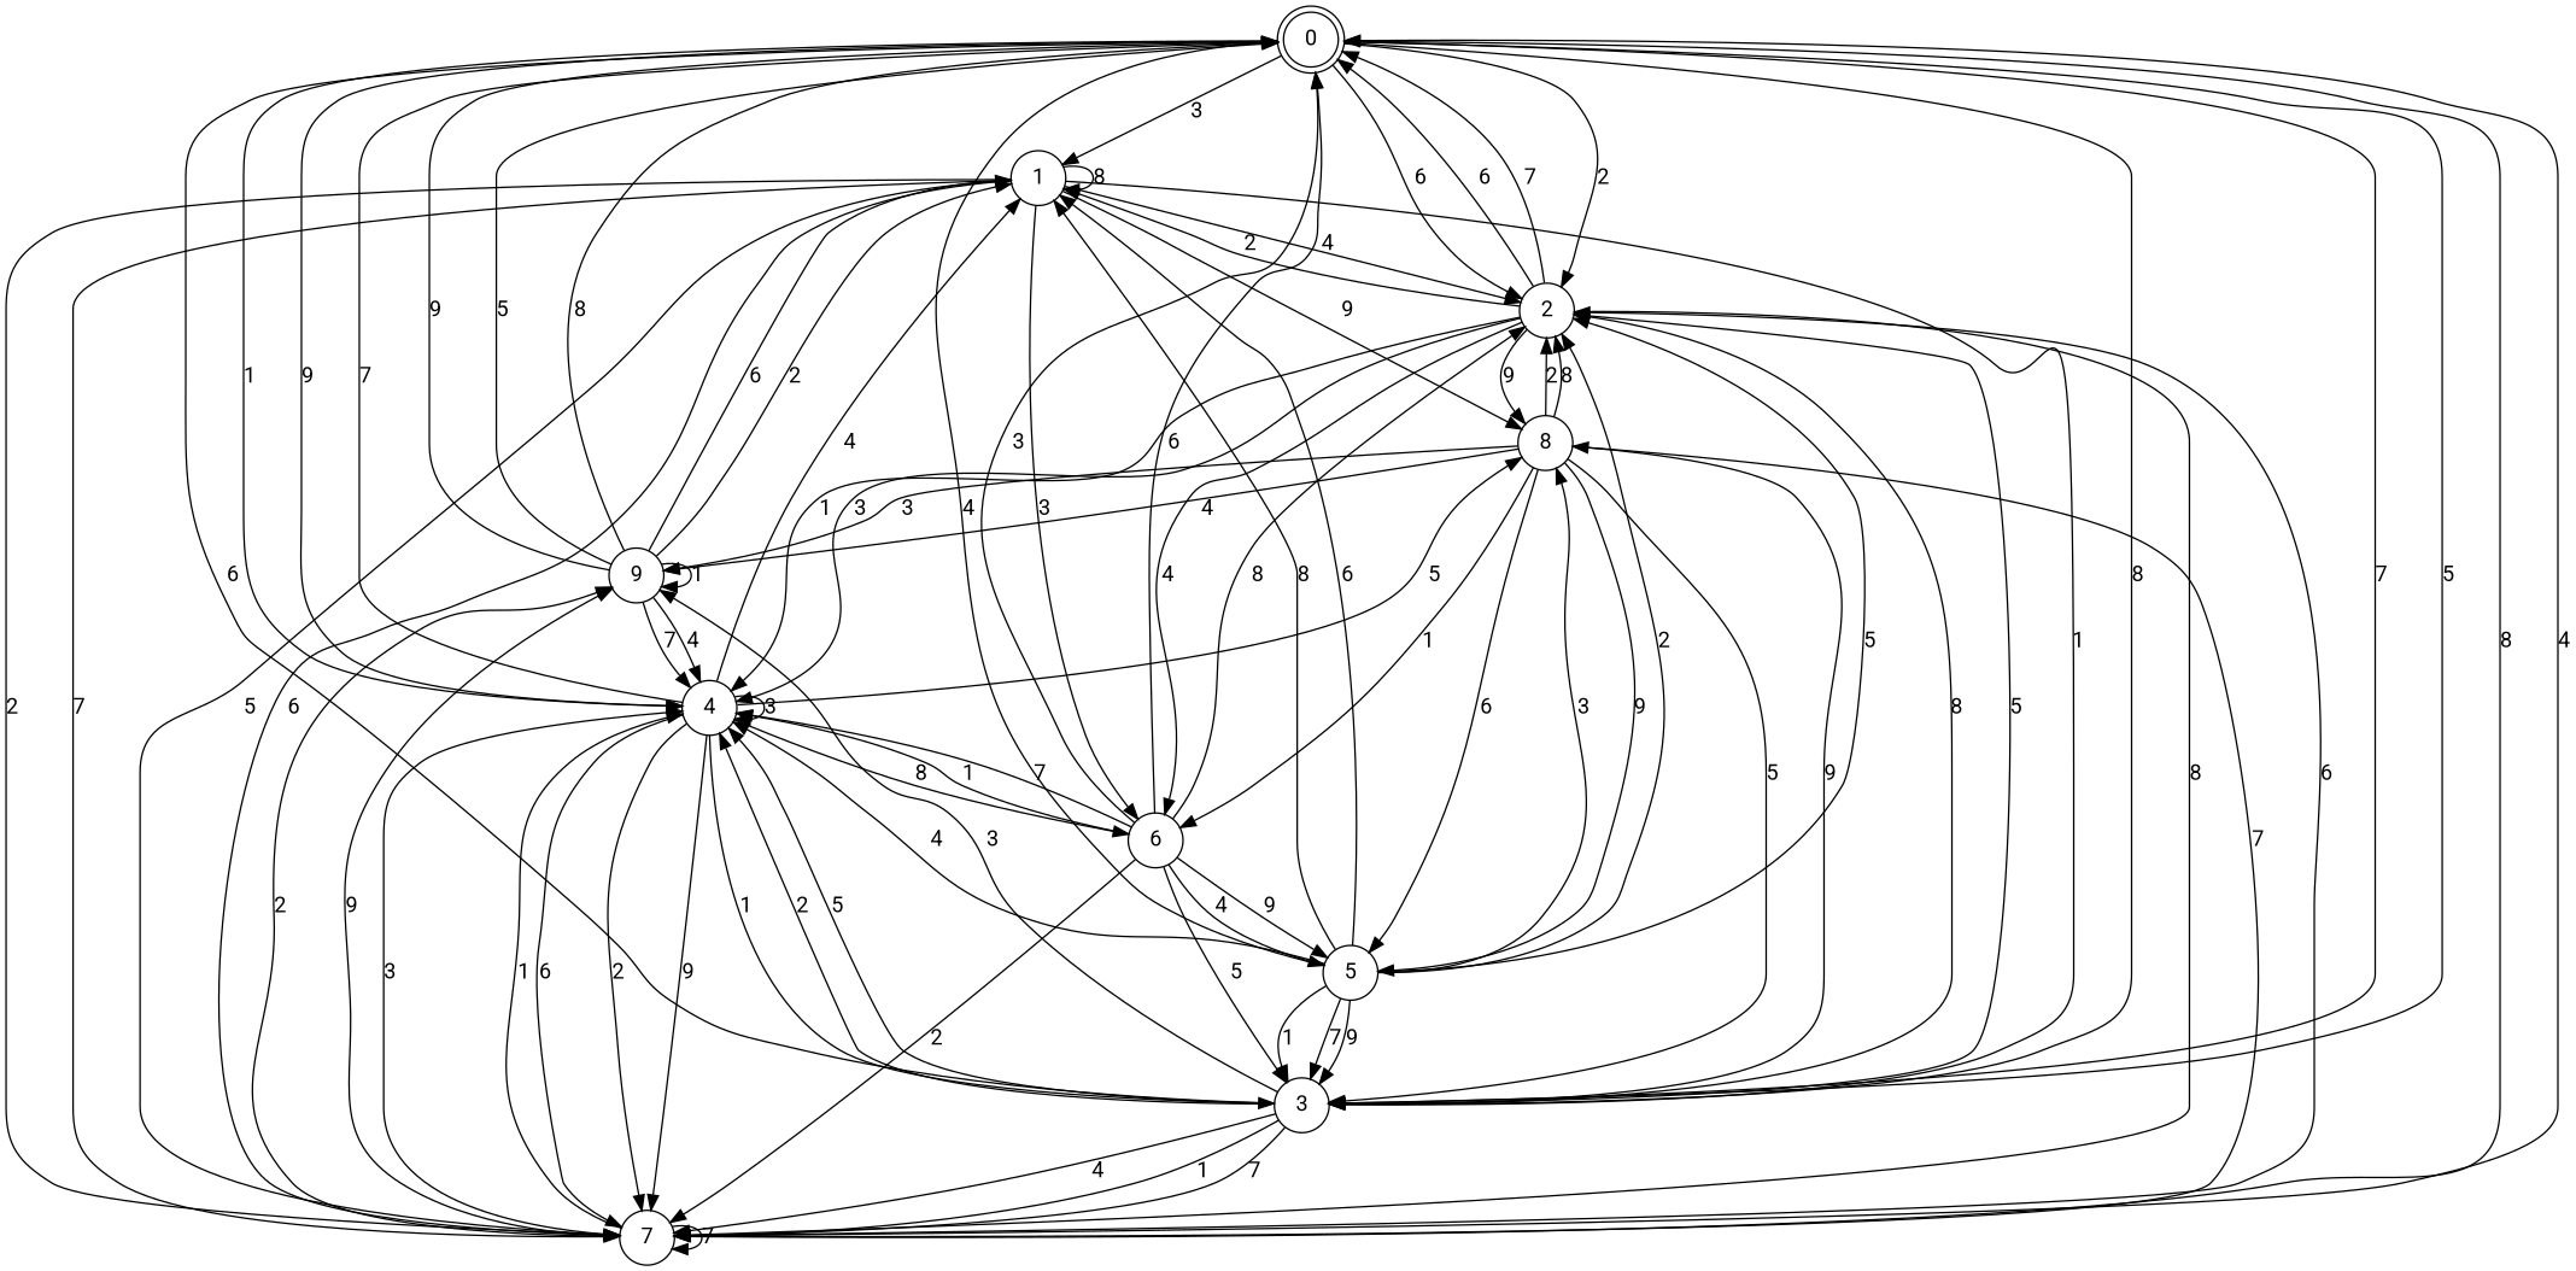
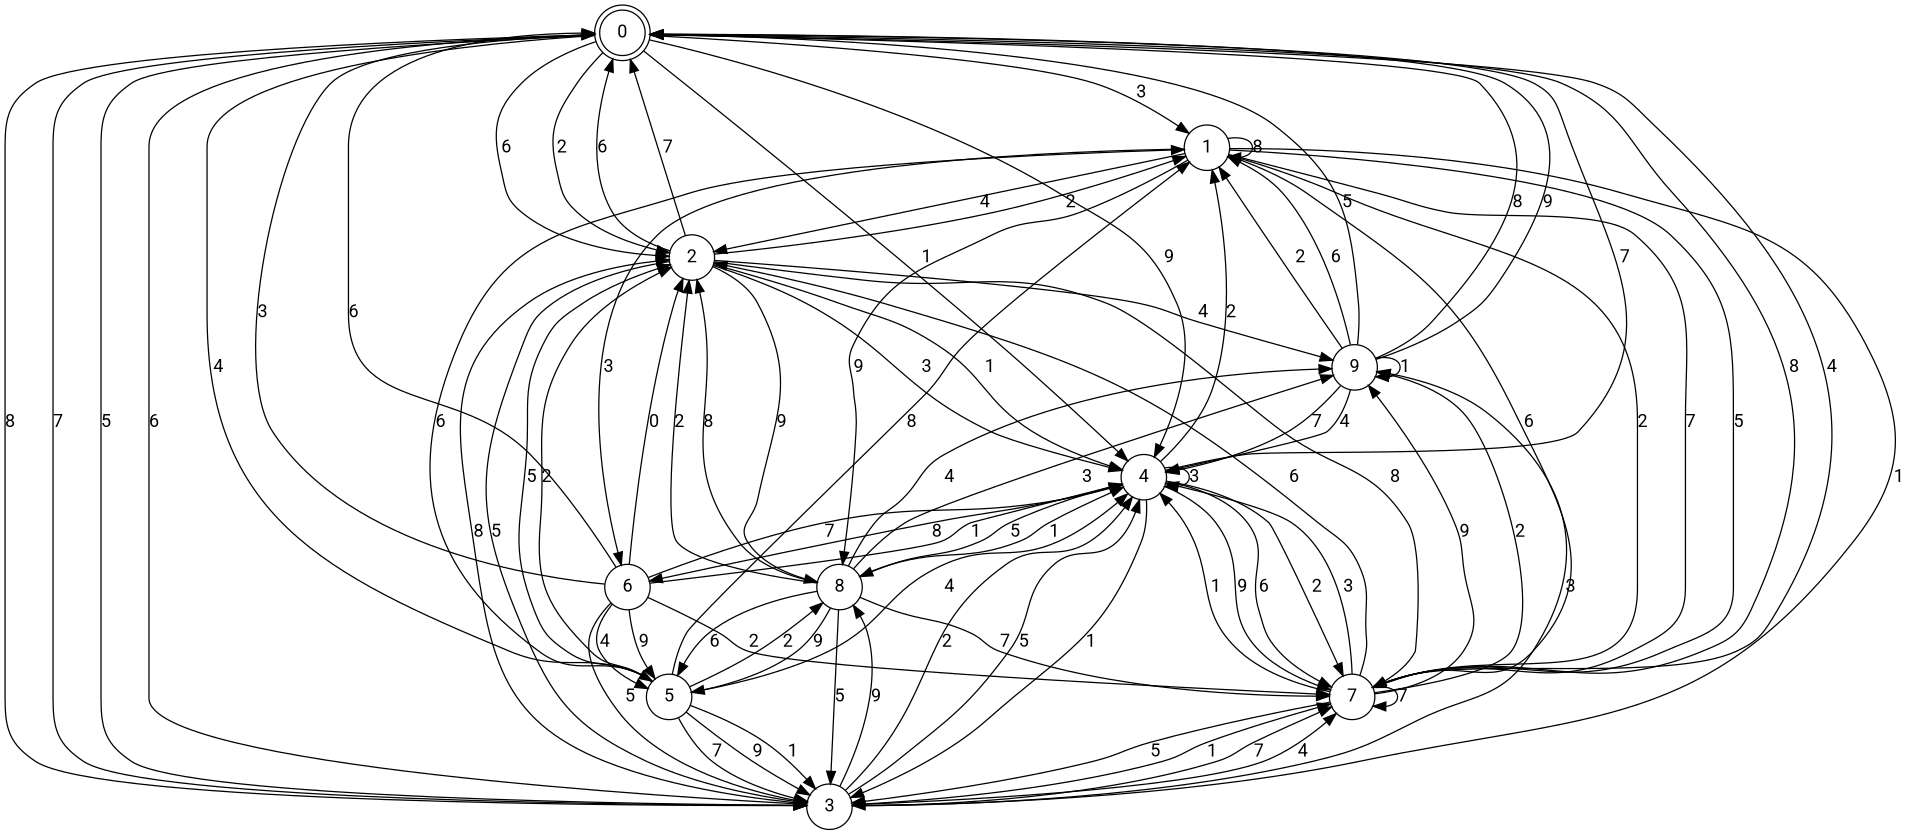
  digraph {
    fontname=Roboto
    node [fontname=Roboto shape=circle]
    edge [fontname=Roboto]
    n1 [label=0 shape=doublecircle]
    n2 [label=1]
    n3 [label=2]
    n4 [label=3]
    n5 [label=4]
    n6 [label=5]
    n7 [label=6]
    n8 [label=7]
    n9 [label=8]
    n10 [label=9]
    n1 -> n2 [label=3]
    n1 -> n3 [label=6]
    n1 -> n3 [label=2]
    n1 -> n4 [label=8]
    n1 -> n4 [label=7]
    n1 -> n4 [label=5]
    n1 -> n5 [label=1]
    n1 -> n5 [label=9]
-   n6 -> n1 [label=4]
+   n1 -> n6 [label=4]
    n2 -> n2 [label=8]
    n2 -> n3 [label=4]
    n2 -> n4 [label=1]
    n2 -> n7 [label=3]
    n2 -> n8 [label=6]
    n2 -> n8 [label=2]
    n2 -> n8 [label=7]
    n2 -> n8 [label=5]
    n2 -> n9 [label=9]
    n3 -> n1 [label=6]
    n3 -> n1 [label=7]
    n3 -> n2 [label=2]
    n3 -> n4 [label=5]
    n3 -> n5 [label=3]
    n3 -> n5 [label=1]
-   n3 -> n7 [label=4]
+   n3 -> n10 [label=4]
    n3 -> n8 [label=8]
    n3 -> n9 [label=9]
    n4 -> n1 [label=6]
    n4 -> n3 [label=8]
    n4 -> n5 [label=2]
    n4 -> n5 [label=5]
    n4 -> n8 [label=1]
    n4 -> n8 [label=7]
    n4 -> n8 [label=4]
    n4 -> n9 [label=9]
    n4 -> n10 [label=3]
    n5 -> n1 [label=7]
-   n5 -> n2 [label=4]
+   n5 -> n2 [label=2]
    n5 -> n4 [label=1]
    n5 -> n5 [label=3]
    n5 -> n7 [label=8]
    n5 -> n8 [label=6]
    n5 -> n8 [label=2]
    n5 -> n8 [label=9]
    n5 -> n9 [label=5]
    n6 -> n2 [label=6]
    n6 -> n2 [label=8]
    n6 -> n3 [label=2]
    n6 -> n3 [label=5]
    n6 -> n4 [label=1]
    n6 -> n4 [label=7]
    n6 -> n4 [label=9]
    n6 -> n5 [label=4]
-   n6 -> n9 [label=3]
+   n6 -> n9 [label=2]
    n7 -> n1 [label=3]
    n7 -> n1 [label=6]
-   n7 -> n3 [label=8]
+   n7 -> n3 [label=0]
    n7 -> n4 [label=5]
    n7 -> n5 [label=1]
    n7 -> n5 [label=7]
    n7 -> n6 [label=4]
    n7 -> n6 [label=9]
    n7 -> n8 [label=2]
    n8 -> n1 [label=8]
    n8 -> n1 [label=4]
    n8 -> n3 [label=6]
+   n8 -> n4 [label=5]
    n8 -> n5 [label=3]
    n8 -> n5 [label=1]
    n8 -> n8 [label=7]
    n8 -> n10 [label=2]
    n8 -> n10 [label=9]
    n9 -> n3 [label=2]
    n9 -> n3 [label=8]
    n9 -> n4 [label=5]
-   n9 -> n7 [label=1]
+   n9 -> n5 [label=1]
    n9 -> n6 [label=6]
    n9 -> n6 [label=9]
    n9 -> n8 [label=7]
    n9 -> n10 [label=3]
    n9 -> n10 [label=4]
    n10 -> n1 [label=8]
    n10 -> n1 [label=9]
    n10 -> n1 [label=5]
    n10 -> n2 [label=6]
    n10 -> n2 [label=2]
    n10 -> n5 [label=7]
    n10 -> n5 [label=4]
    n10 -> n10 [label=1]
  }
